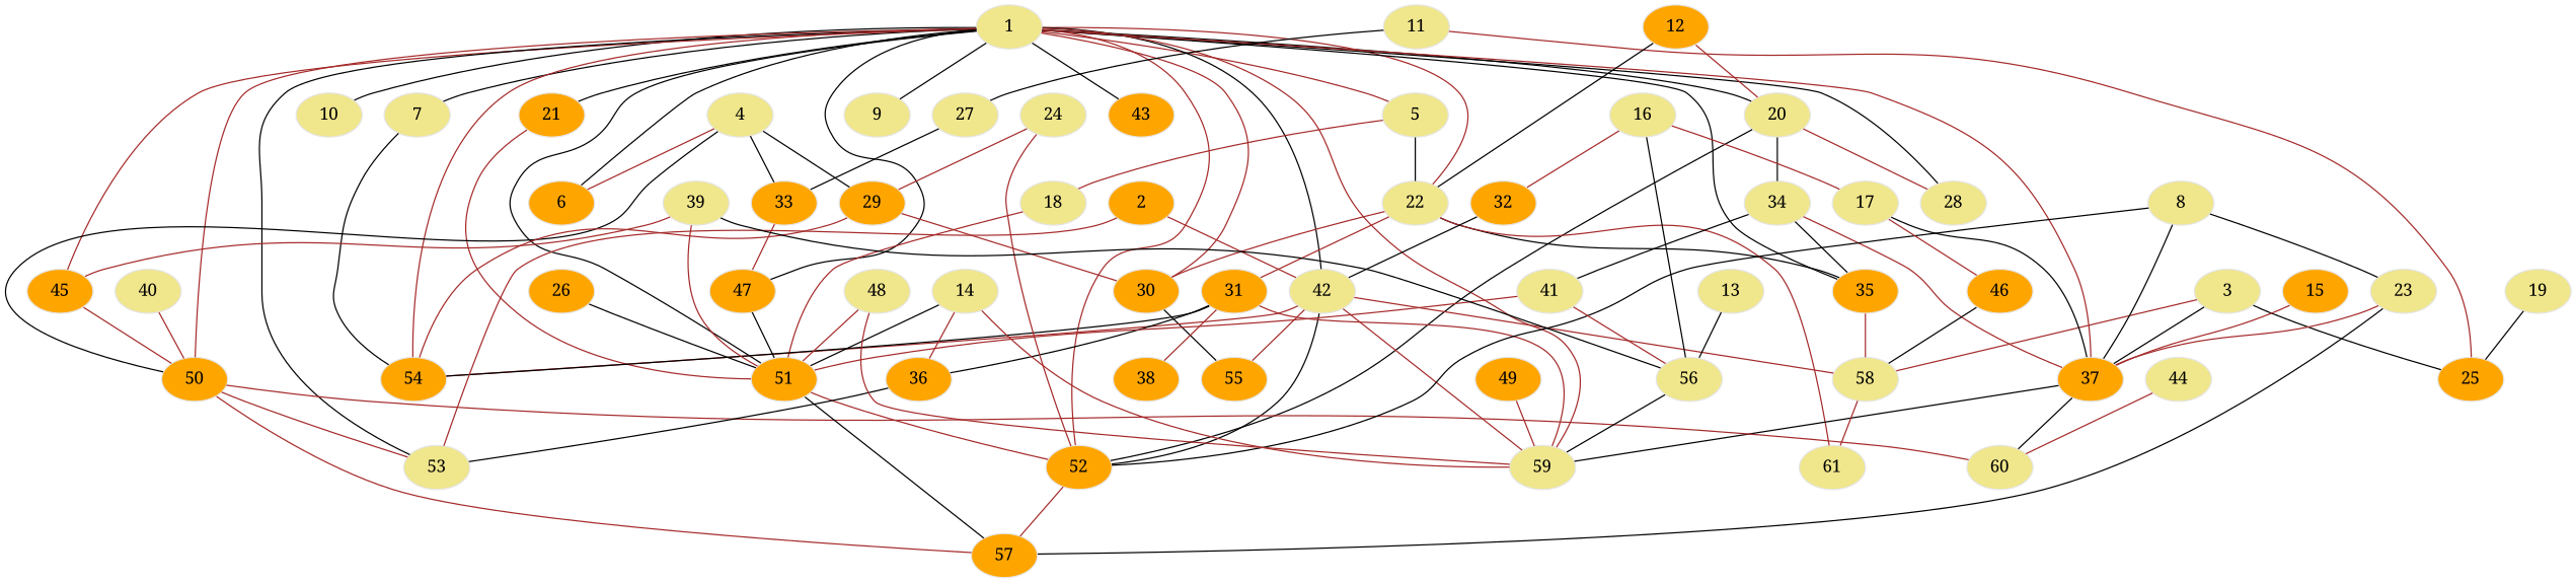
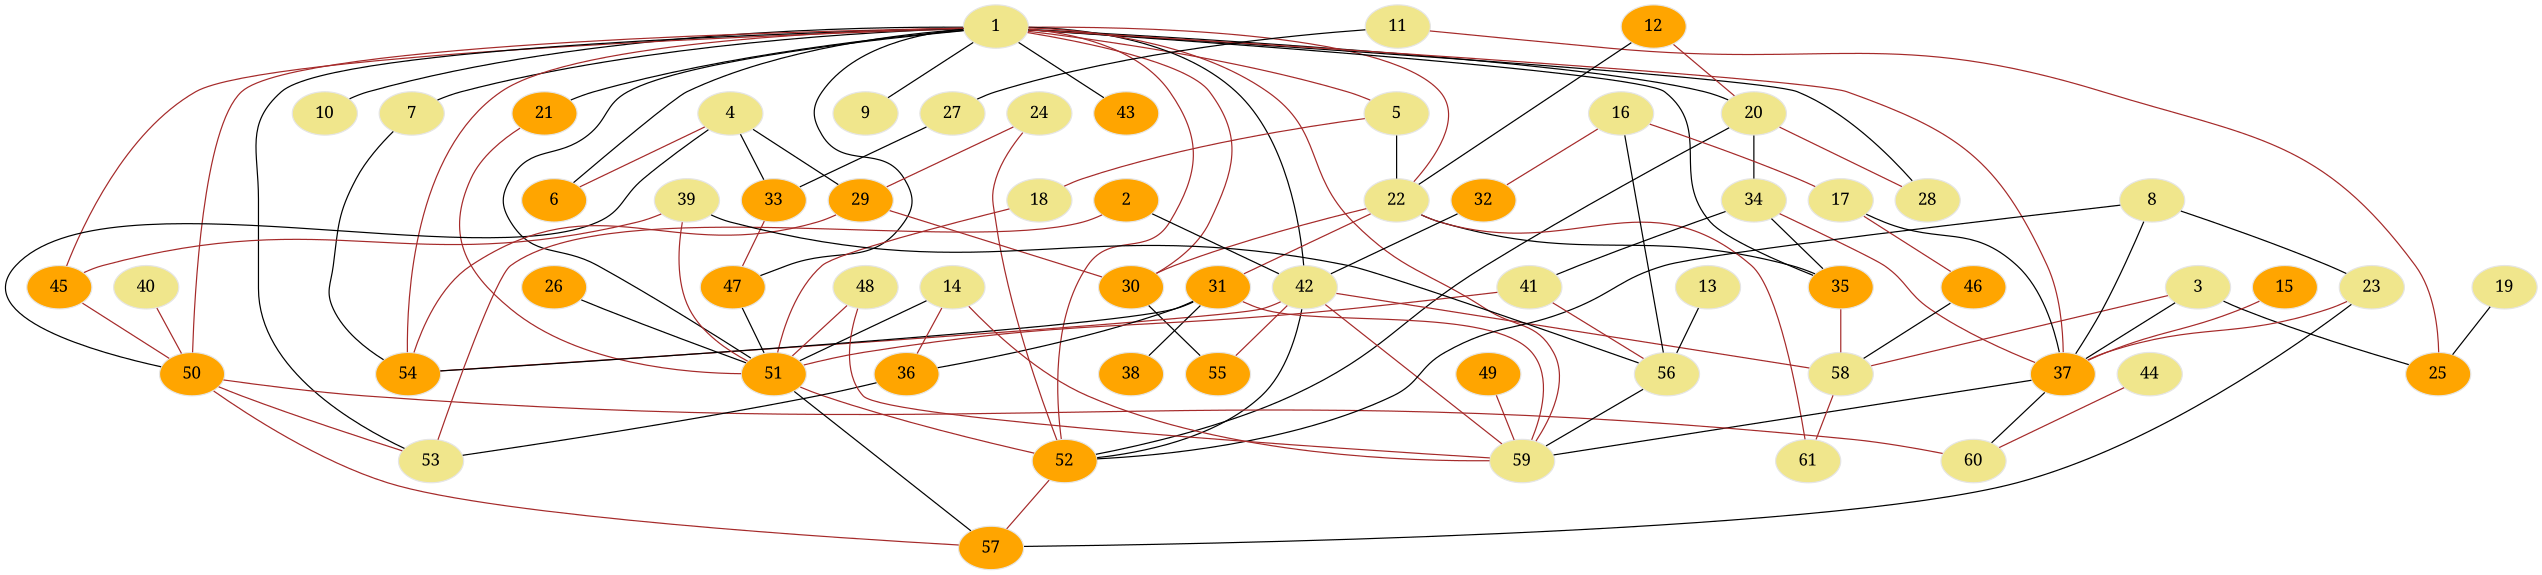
  graph {
    fontname="Noto Serif"
    node [color=gray90 fillcolor=khaki fontname="Noto Serif" style=filled]
    edge [color=brown fontname="Noto Serif" weight=1.0]
    1
    5
    6 [fillcolor=orange]
    7
    9
    10
    20
    21 [fillcolor=orange]
    22
    28
    30 [fillcolor=orange]
    35 [fillcolor=orange]
    37 [fillcolor=orange]
    42
    43 [fillcolor=orange]
    45 [fillcolor=orange]
    47 [fillcolor=orange]
    50 [fillcolor=orange]
    51 [fillcolor=orange]
    52 [fillcolor=orange]
    53
    54 [fillcolor=orange]
    59
    18
    34
    31 [fillcolor=orange]
    61
    55 [fillcolor=orange]
    58
    60
    57 [fillcolor=orange]
    2 [fillcolor=orange]
    3
    25 [fillcolor=orange]
    4
    29 [fillcolor=orange]
    33 [fillcolor=orange]
    8
    23
    11
    27
    12 [fillcolor=orange]
    13
    56
    14
    36 [fillcolor=orange]
    15 [fillcolor=orange]
    16
    17
    32 [fillcolor=orange]
    46 [fillcolor=orange]
    19
    41
    38 [fillcolor=orange]
    24
    26 [fillcolor=orange]
    39
    40
    44
    48
    49 [fillcolor=orange]
    1 -- 5
    1 -- 6 [color=black]
    1 -- 7 [color=black]
    1 -- 9 [color=black]
    1 -- 10 [color=black]
    1 -- 20 [color=black]
    1 -- 21 [color=black]
    1 -- 22
    1 -- 28 [color=black]
    1 -- 30
    1 -- 35 [color=black]
    1 -- 37
    1 -- 42 [color=black]
    1 -- 43 [color=black]
    1 -- 45
    1 -- 47 [color=black]
    1 -- 50
    1 -- 51 [color=black]
    1 -- 52
    1 -- 53 [color=black]
    1 -- 54
    1 -- 59
    5 -- 22 [color=black]
    5 -- 18
    7 -- 54 [color=black]
    20 -- 28
    20 -- 52 [color=black]
    20 -- 34 [color=black]
    21 -- 51
    22 -- 30
    22 -- 35 [color=black]
    22 -- 31
    22 -- 61
    30 -- 55 [color=black]
    35 -- 58
    37 -- 59 [color=black]
    37 -- 60 [color=black]
    42 -- 52 [color=black]
    42 -- 54 [weight=2.0]
    42 -- 59
    42 -- 55
    42 -- 58
    45 -- 50
    47 -- 51 [color=black]
    50 -- 53
    50 -- 60 [weight=2.0]
    50 -- 57
    51 -- 52
    51 -- 57 [color=black]
    52 -- 57
    18 -- 51
    34 -- 35 [color=black]
    34 -- 37
    34 -- 41 [color=black]
    31 -- 54 [color=black]
    31 -- 59
    31 -- 36 [color=black]
-   31 -- 38
+   31 -- 38 [color=black]
    58 -- 61
-   2 -- 42
+   2 -- 42 [color=black]
    2 -- 53
    3 -- 37 [color=black]
    3 -- 58
    3 -- 25 [color=black]
    4 -- 6
    4 -- 50 [color=black]
    4 -- 29 [color=black]
    4 -- 33 [color=black]
    29 -- 30
    29 -- 54
    33 -- 47
    8 -- 37 [color=black]
    8 -- 52 [color=black]
    8 -- 23 [color=black]
    23 -- 37
    23 -- 57 [color=black]
    11 -- 25
    11 -- 27 [color=black]
    27 -- 33 [color=black]
    12 -- 20
    12 -- 22 [color=black]
    13 -- 56 [color=black]
    56 -- 59 [color=black]
    14 -- 51 [color=black]
    14 -- 59
    14 -- 36
    36 -- 53 [color=black]
    15 -- 37
    16 -- 56 [color=black]
    16 -- 17
    16 -- 32
    17 -- 37 [color=black]
    17 -- 46
    32 -- 42 [color=black]
    46 -- 58 [color=black]
    19 -- 25 [color=black]
    41 -- 51
    41 -- 56
    24 -- 52
    24 -- 29
    26 -- 51 [color=black]
    39 -- 45
    39 -- 51
    39 -- 56 [color=black]
    40 -- 50
    44 -- 60
    48 -- 51
    48 -- 59
    49 -- 59
  }
